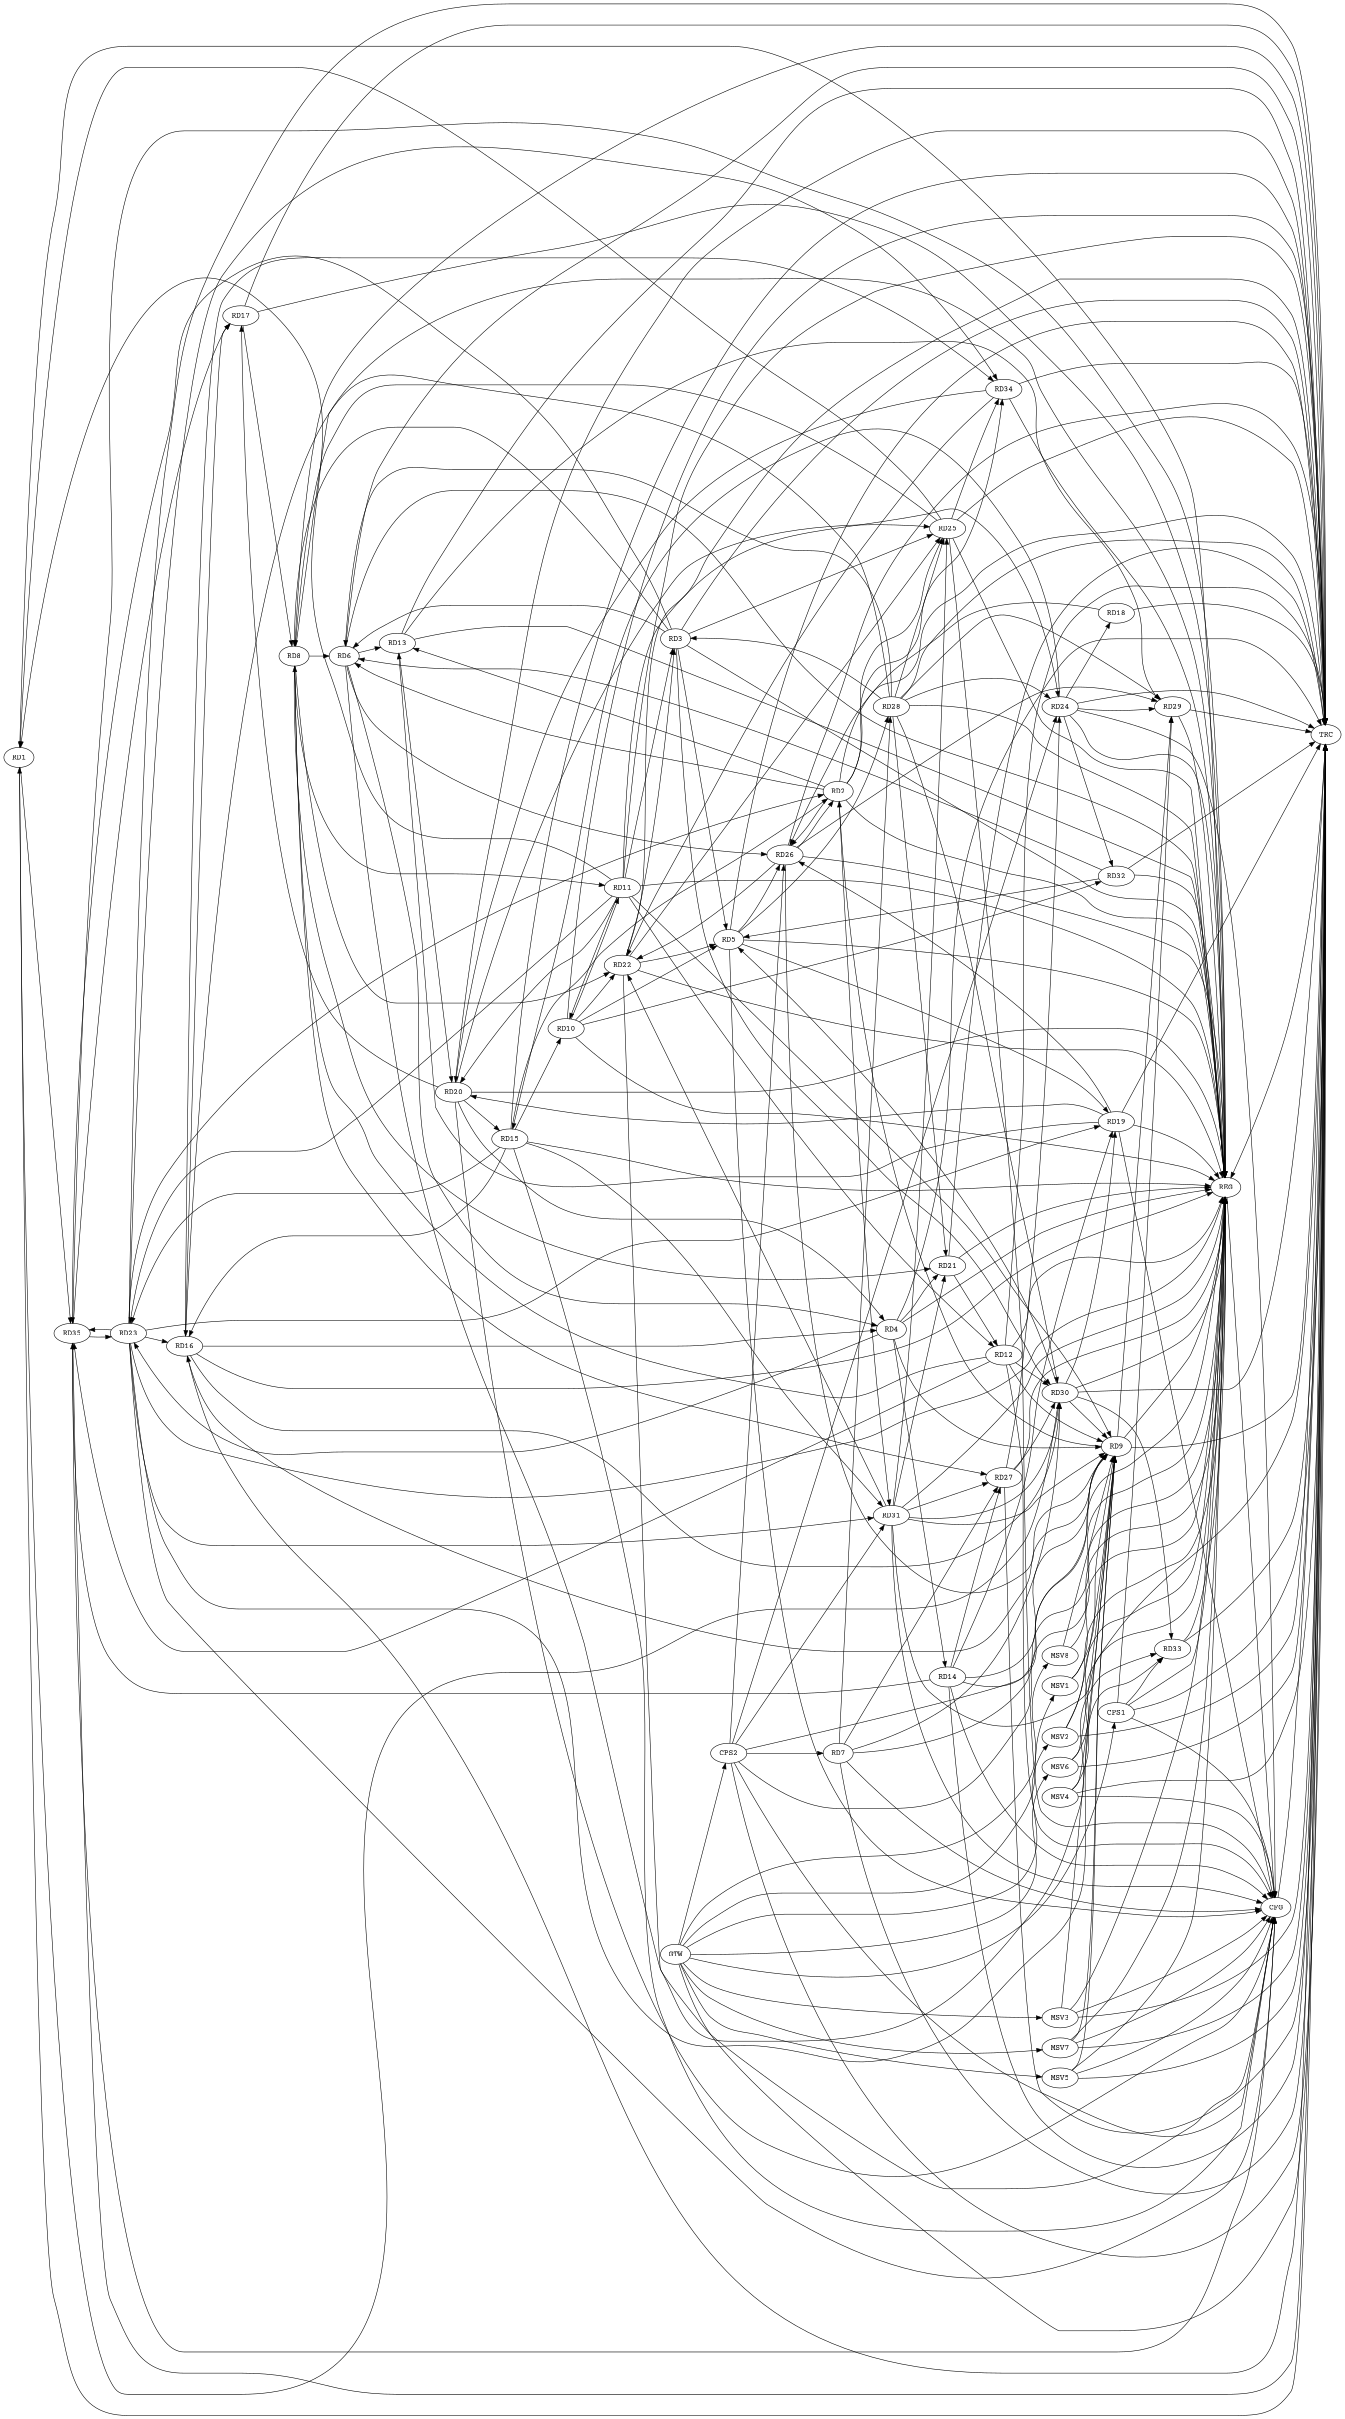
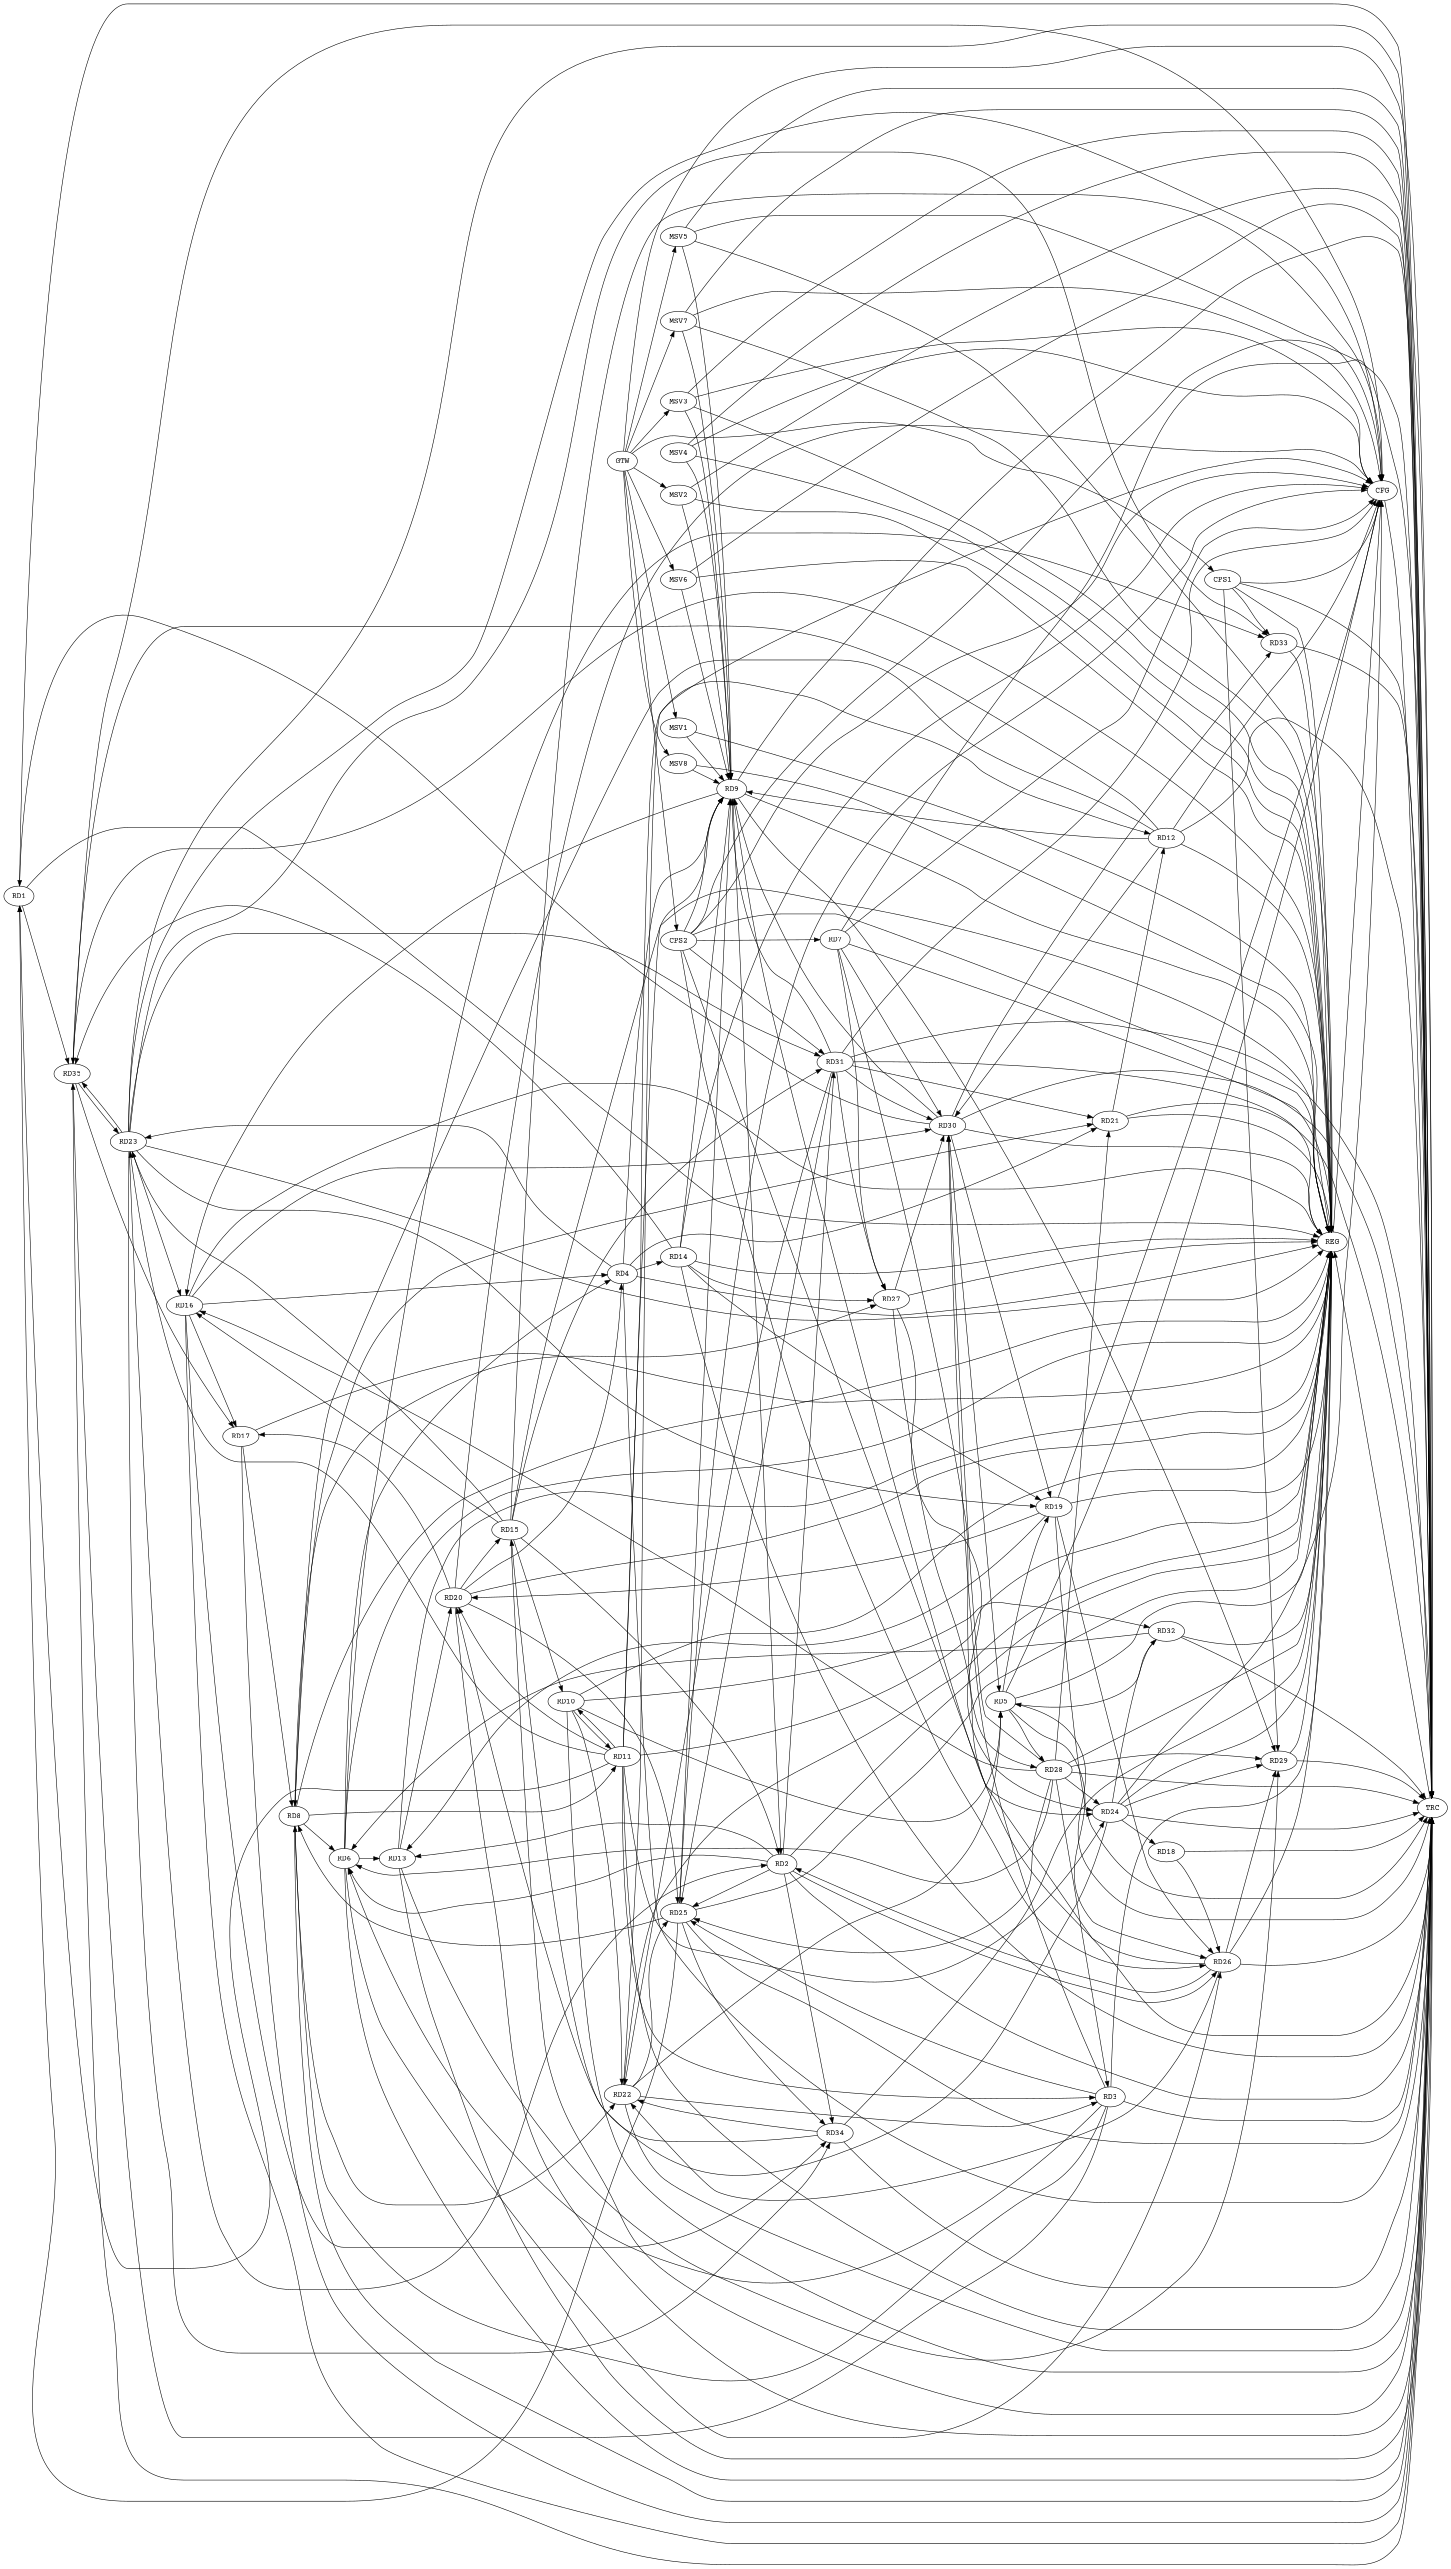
  strict digraph {
    fontname="Courier Prime"
    rankdir=LR
    node [fontname="Courier Prime"]
    edge [fontname="Courier Prime"]
    n1 [label=RD1]
    n2 [label=RD35]
    n3 [label=REG]
    n4 [label=TRC]
    n5 [label=RD23]
    n6 [label=CFG]
    n7 [label=RD17]
    n8 [label=RD2]
    n9 [label=RD6]
    n10 [label=RD13]
    n11 [label=RD25]
    n12 [label=RD26]
    n13 [label=RD31]
    n14 [label=RD34]
    n15 [label=RD4]
    n16 [label=RD33]
    n17 [label=RD29]
    n18 [label=RD20]
    n19 [label=RD8]
    n20 [label=RD9]
    n21 [label=RD22]
    n22 [label=RD30]
    n23 [label=RD21]
    n24 [label=RD27]
    n25 [label=RD3]
    n26 [label=RD5]
    n27 [label=RD19]
    n28 [label=RD28]
    n29 [label=RD11]
    n30 [label=RD14]
    n31 [label=RD16]
    n32 [label=RD12]
    n33 [label=RD24]
    n34 [label=RD7]
    n35 [label=RD10]
    n36 [label=RD32]
    n37 [label=RD15]
    n38 [label=RD18]
    n39 [label=CPS1]
    n40 [label=CPS2]
    n41 [label=GTW]
    n42 [label=MSV1]
    n43 [label=MSV2]
    n44 [label=MSV3]
    n45 [label=MSV5]
    n46 [label=MSV6]
    n47 [label=MSV7]
    n48 [label=MSV8]
    n49 [label=MSV4]
    n1 -> n2
    n1 -> n3
    n1 -> n4
    n2 -> n3
    n2 -> n4
    n2 -> n5
    n2 -> n6
    n2 -> n7
    n3 -> n6
    n4 -> n3
    n5 -> n2
    n5 -> n3
    n5 -> n4
    n5 -> n6
    n5 -> n8
    n5 -> n13
    n5 -> n14
    n5 -> n16
    n5 -> n27
    n5 -> n31
    n6 -> n4
    n7 -> n3
    n7 -> n4
    n7 -> n19
    n8 -> n3
    n8 -> n4
    n8 -> n9
    n8 -> n10
    n8 -> n11
    n8 -> n12
    n8 -> n13
    n8 -> n14
    n9 -> n3
    n9 -> n4
    n9 -> n10
    n9 -> n12
    n9 -> n15
    n9 -> n16
    n10 -> n3
    n10 -> n4
    n10 -> n17
    n10 -> n18
    n11 -> n1
    n11 -> n3
    n11 -> n4
    n11 -> n6
    n11 -> n14
    n11 -> n19
+   n11 -> n20
    n12 -> n3
    n12 -> n4
    n12 -> n8
    n12 -> n17
    n12 -> n20
    n12 -> n21
    n13 -> n3
    n13 -> n4
    n13 -> n6
    n13 -> n11
    n13 -> n20
    n13 -> n21
    n13 -> n22
    n13 -> n23
    n13 -> n24
    n14 -> n3
    n14 -> n4
    n14 -> n18
    n14 -> n21
    n15 -> n3
    n15 -> n4
    n15 -> n5
    n15 -> n20
    n15 -> n23
    n15 -> n30
    n16 -> n3
    n16 -> n4
    n17 -> n3
    n17 -> n4
    n18 -> n3
    n18 -> n4
    n18 -> n6
    n18 -> n7
    n18 -> n11
    n18 -> n15
    n18 -> n37
    n19 -> n3
    n19 -> n4
    n19 -> n9
    n19 -> n21
    n19 -> n23
    n19 -> n24
    n19 -> n29
    n20 -> n3
    n20 -> n4
    n20 -> n8
    n20 -> n17
    n20 -> n31
    n21 -> n3
    n21 -> n4
    n21 -> n6
    n21 -> n11
    n21 -> n25
    n21 -> n26
    n22 -> n1
    n22 -> n3
    n22 -> n4
    n22 -> n16
    n22 -> n20
    n22 -> n26
    n22 -> n27
    n23 -> n3
    n23 -> n4
    n23 -> n32
    n24 -> n3
    n24 -> n4
    n24 -> n22
    n24 -> n33
    n25 -> n2
    n25 -> n3
    n25 -> n4
    n25 -> n9
    n25 -> n11
    n25 -> n19
    n25 -> n22
-   n25 -> n26
    n26 -> n3
    n26 -> n4
    n26 -> n6
    n26 -> n12
    n26 -> n27
    n26 -> n28
    n27 -> n3
    n27 -> n4
    n27 -> n6
    n27 -> n10
    n27 -> n12
    n27 -> n18
    n28 -> n3
    n28 -> n4
    n28 -> n9
    n28 -> n11
    n28 -> n17
    n28 -> n22
    n28 -> n23
    n28 -> n25
    n28 -> n31
    n28 -> n33
    n29 -> n1
    n29 -> n3
    n29 -> n4
    n29 -> n5
    n29 -> n18
    n29 -> n20
    n29 -> n25
    n29 -> n32
    n29 -> n33
    n29 -> n35
    n30 -> n2
    n30 -> n3
    n30 -> n4
    n30 -> n6
    n30 -> n20
    n30 -> n24
    n30 -> n27
    n31 -> n3
    n31 -> n4
    n31 -> n7
    n31 -> n14
    n31 -> n15
    n31 -> n22
    n32 -> n2
    n32 -> n3
    n32 -> n4
    n32 -> n6
    n32 -> n19
    n32 -> n20
    n32 -> n22
    n33 -> n3
    n33 -> n4
    n33 -> n6
    n33 -> n17
    n33 -> n36
    n33 -> n37
    n33 -> n38
    n34 -> n3
    n34 -> n4
    n34 -> n6
    n34 -> n22
    n34 -> n24
    n34 -> n28
    n35 -> n3
    n35 -> n4
    n35 -> n21
    n35 -> n26
    n35 -> n29
    n35 -> n36
    n36 -> n3
    n36 -> n4
    n36 -> n9
    n36 -> n26
    n37 -> n3
    n37 -> n4
    n37 -> n5
    n37 -> n6
    n37 -> n8
    n37 -> n13
    n37 -> n31
    n37 -> n35
    n38 -> n4
    n38 -> n12
    n39 -> n3
    n39 -> n4
    n39 -> n6
    n39 -> n16
    n39 -> n17
    n40 -> n3
    n40 -> n4
    n40 -> n6
    n40 -> n12
    n40 -> n13
    n40 -> n20
    n40 -> n33
    n40 -> n34
    n41 -> n4
    n41 -> n39
    n41 -> n40
    n41 -> n42
    n41 -> n43
    n41 -> n44
    n41 -> n45
    n41 -> n46
    n41 -> n47
    n41 -> n48
    n42 -> n3
    n42 -> n20
    n43 -> n3
    n43 -> n4
    n43 -> n20
    n44 -> n3
    n44 -> n4
    n44 -> n6
    n44 -> n20
    n45 -> n3
    n45 -> n4
    n45 -> n6
    n45 -> n20
    n46 -> n3
    n46 -> n4
    n46 -> n20
    n47 -> n3
    n47 -> n4
    n47 -> n6
    n47 -> n20
    n48 -> n3
    n48 -> n20
    n49 -> n3
    n49 -> n4
    n49 -> n6
    n49 -> n20
  }
